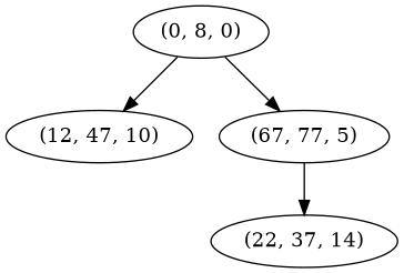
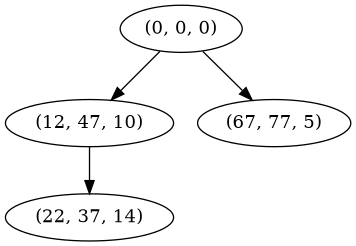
  digraph {
-   "(0, 0, 0)" [label="(0, 8, 0)"]
+   "(0, 0, 0)"
    "(12, 47, 10)"
    "(67, 77, 5)"
    n4 [label="(22, 37, 14)"]
    "(0, 0, 0)" -> "(12, 47, 10)"
    "(0, 0, 0)" -> "(67, 77, 5)"
-   "(67, 77, 5)" -> n4
+   "(12, 47, 10)" -> n4
  }
